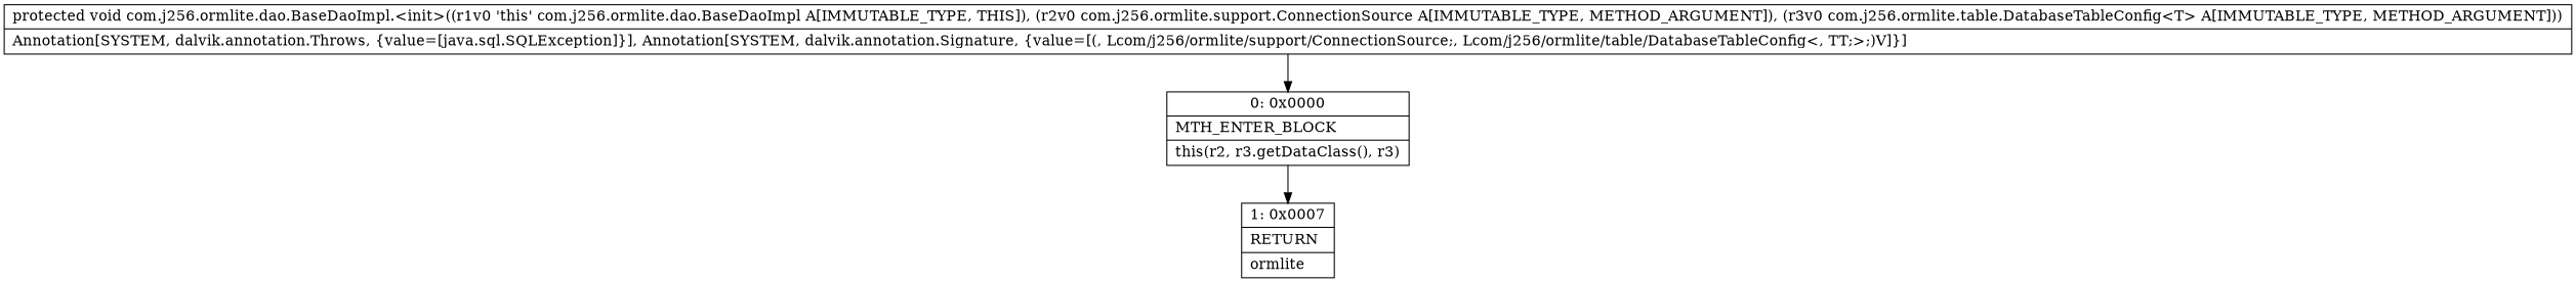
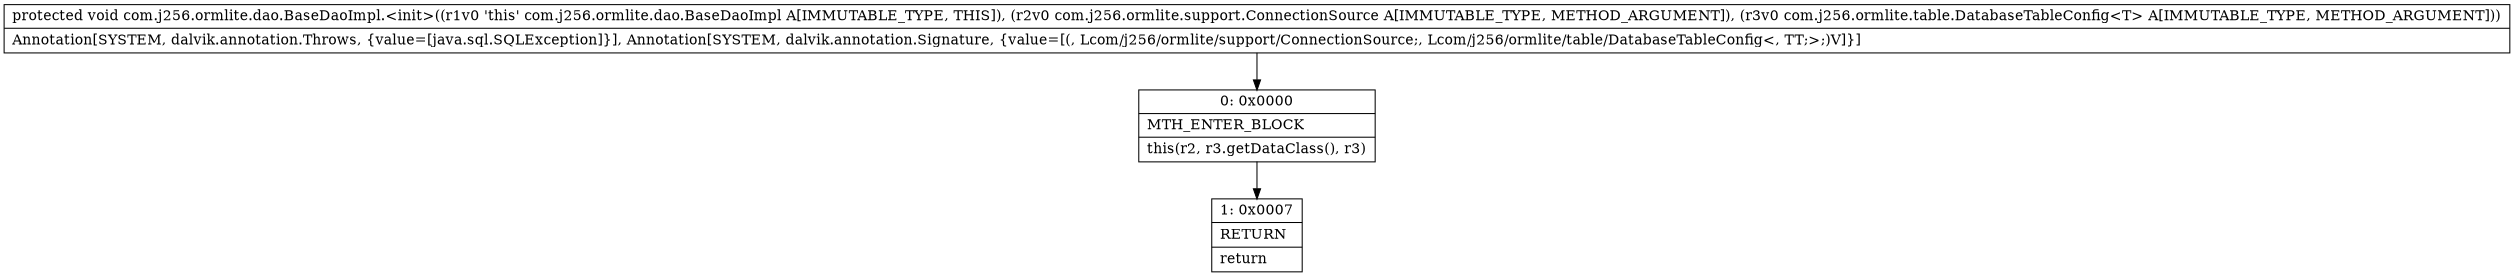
  digraph {
    node [shape=record]
    n1 [label="{0\:\ 0x0000|MTH_ENTER_BLOCK\l|this(r2, r3.getDataClass(), r3)\l}"]
-   n2 [label="{1\:\ 0x0007|RETURN\l|ormlite\l}"]
+   n2 [label="{1\:\ 0x0007|RETURN\l|return\l}"]
    n3 [label="{protected void com.j256.ormlite.dao.BaseDaoImpl.\<init\>((r1v0 'this' com.j256.ormlite.dao.BaseDaoImpl A[IMMUTABLE_TYPE, THIS]), (r2v0 com.j256.ormlite.support.ConnectionSource A[IMMUTABLE_TYPE, METHOD_ARGUMENT]), (r3v0 com.j256.ormlite.table.DatabaseTableConfig\<T\> A[IMMUTABLE_TYPE, METHOD_ARGUMENT]))  | Annotation[SYSTEM, dalvik.annotation.Throws, \{value=[java.sql.SQLException]\}], Annotation[SYSTEM, dalvik.annotation.Signature, \{value=[(, Lcom\/j256\/ormlite\/support\/ConnectionSource;, Lcom\/j256\/ormlite\/table\/DatabaseTableConfig\<, TT;\>;)V]\}]\l}"]
    n1 -> n2
    n3 -> n1
  }
